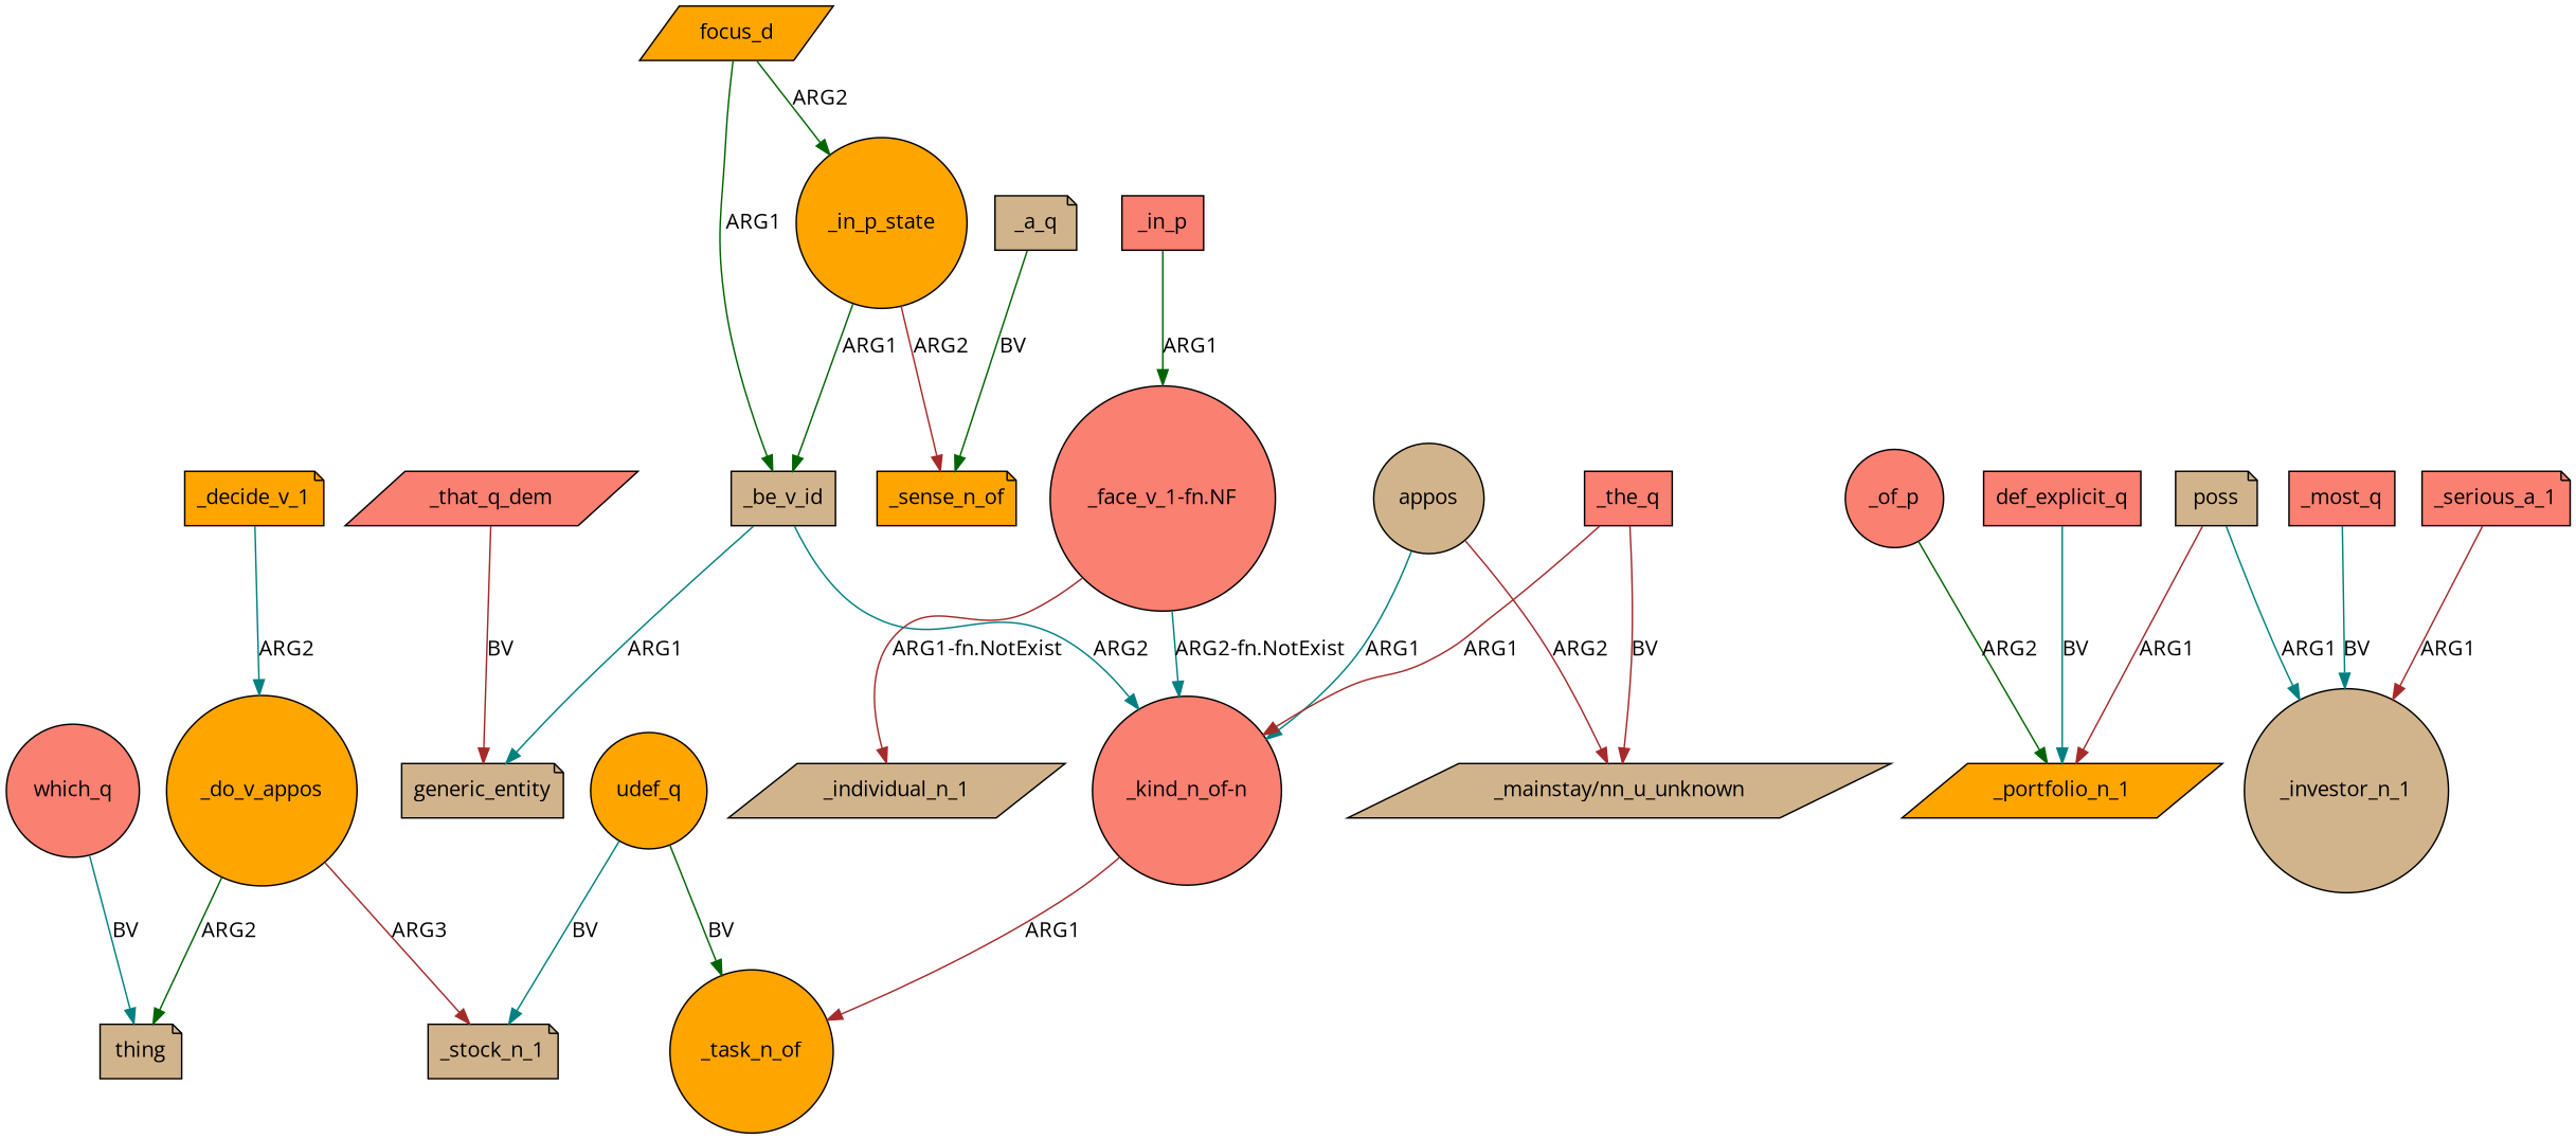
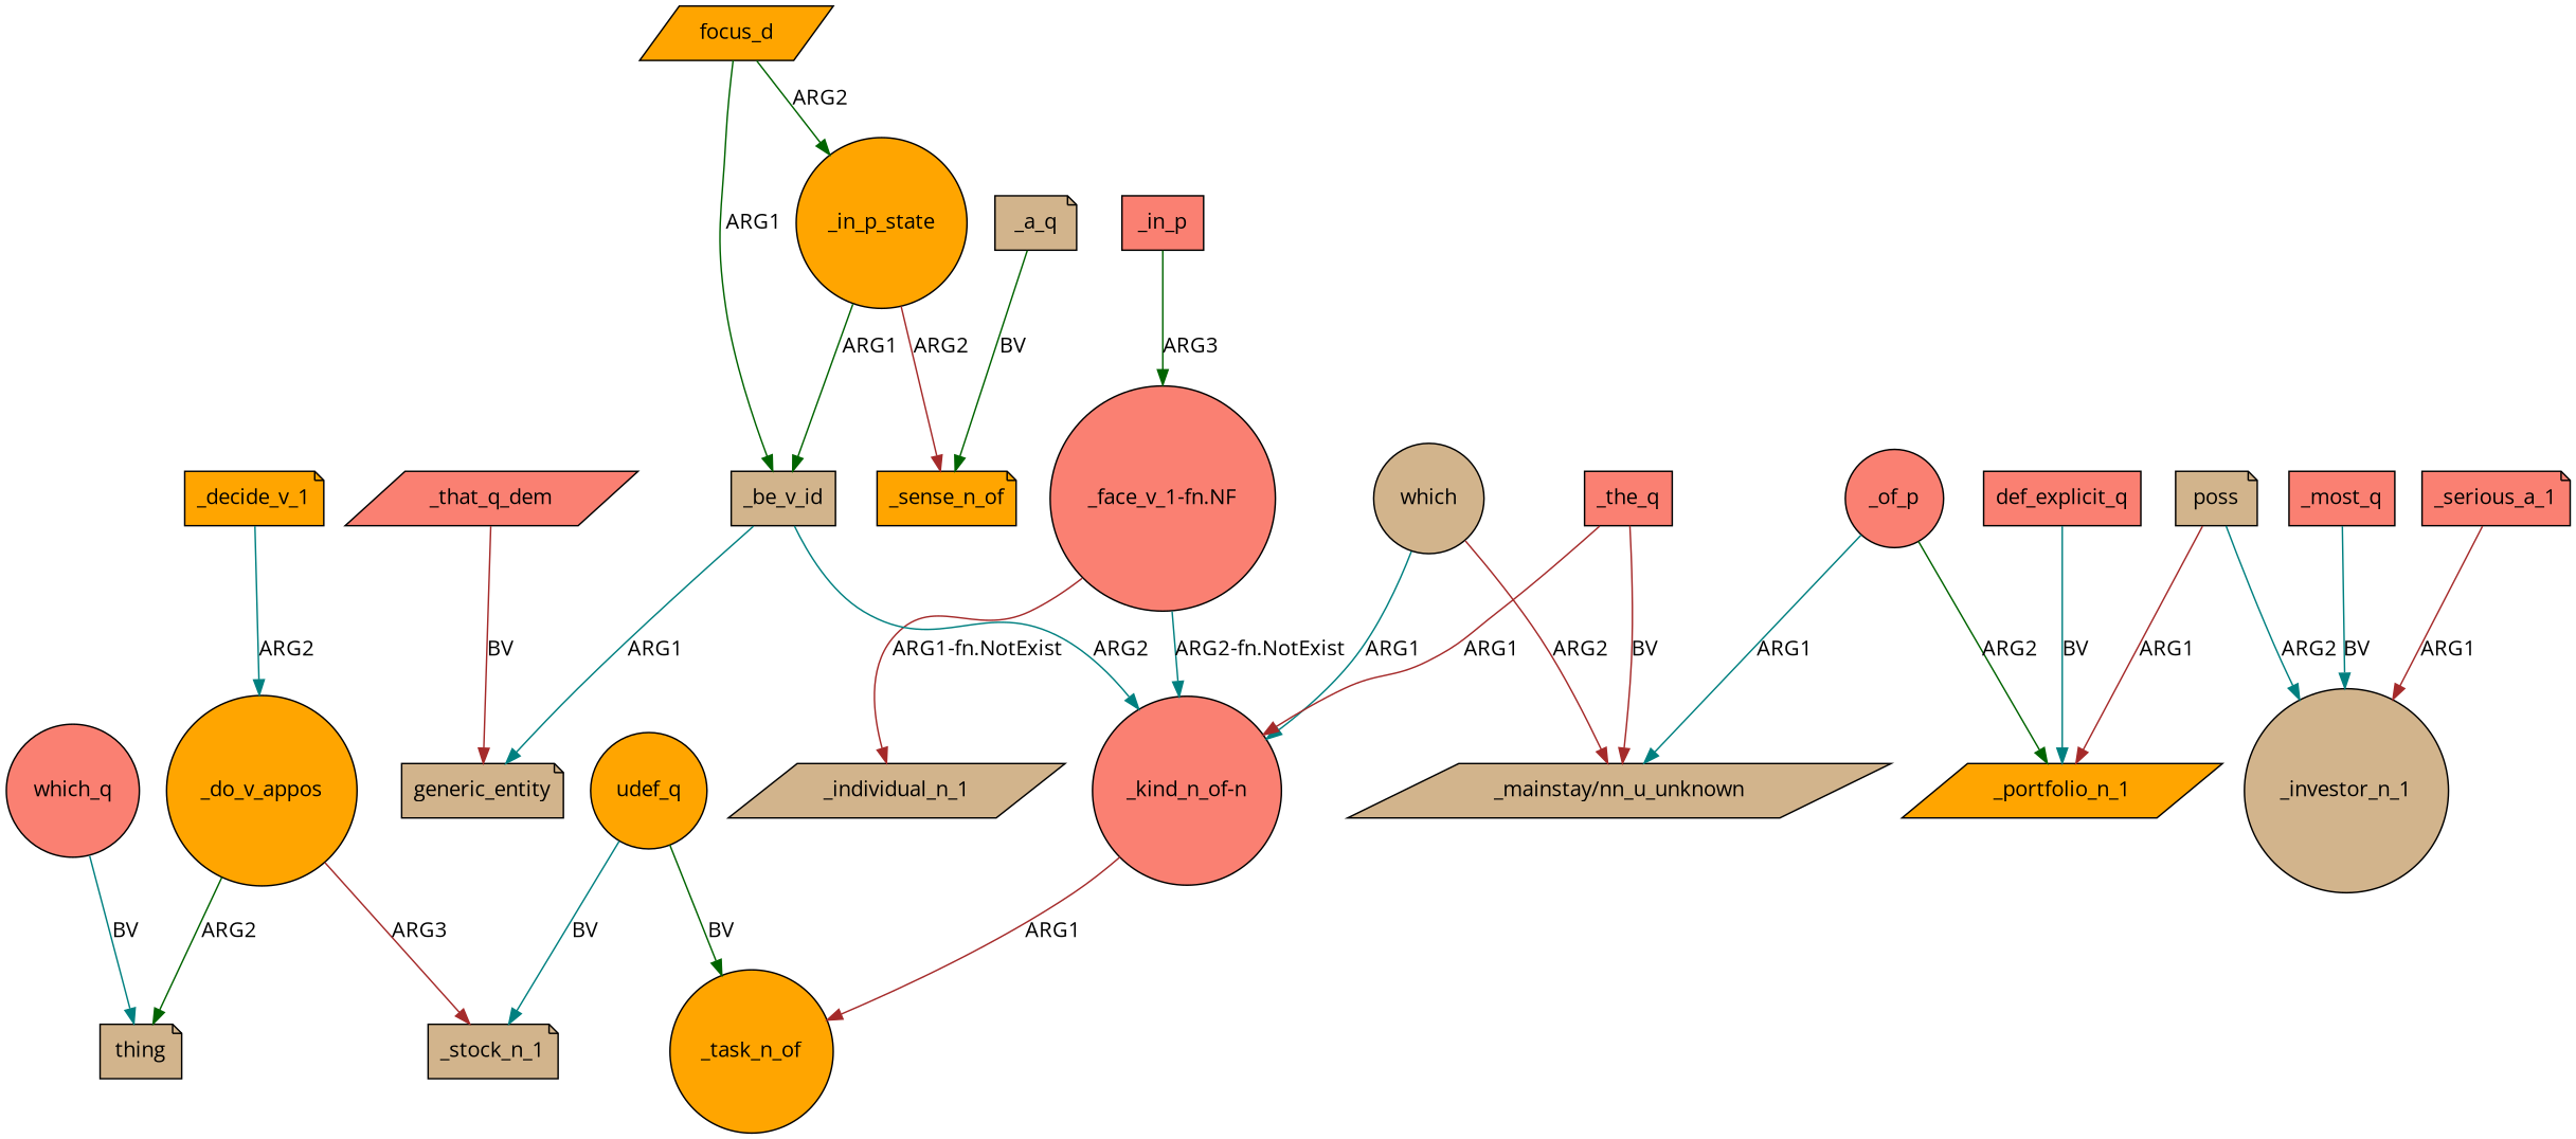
  digraph {
    fontname="Open Sans"
    node [fillcolor=tan fontname="Open Sans" shape=circle style=filled]
    edge [color=teal fontname="Open Sans"]
    _decide_v_1 [fillcolor=orange shape=note]
    n2 [fillcolor=orange label=_do_v_appos]
    _stock_n_1 [shape=note]
    thing [shape=note]
    _a_q [shape=note]
    _sense_n_of [fillcolor=orange shape=note]
    poss [shape=note]
    _investor_n_1
    _portfolio_n_1 [fillcolor=orange shape=parallelogram]
    udef_q [fillcolor=orange]
    _task_n_of [fillcolor=orange]
    _individual_n_1 [shape=parallelogram]
    _that_q_dem [fillcolor=salmon shape=parallelogram]
    generic_entity [shape=note]
    _most_q [fillcolor=salmon shape=box]
    "_face_v_1-fn.NF" [fillcolor=salmon]
    "_kind_n_of-n" [fillcolor=salmon]
    focus_d [fillcolor=orange shape=parallelogram]
    _in_p_state [fillcolor=orange]
    _be_v_id [shape=box]
-   appos
+   appos [label=which]
    "_mainstay/nn_u_unknown" [shape=parallelogram]
    _in_p [fillcolor=salmon shape=box]
    _serious_a_1 [fillcolor=salmon shape=note]
    def_explicit_q [fillcolor=salmon shape=box]
    _of_p [fillcolor=salmon]
    _the_q [fillcolor=salmon shape=box]
    which_q [fillcolor=salmon]
    _decide_v_1 -> n2 [label=ARG2]
    n2 -> _stock_n_1 [color=brown label=ARG3]
    n2 -> thing [color=darkgreen label=ARG2]
    _a_q -> _sense_n_of [color=darkgreen label=BV]
-   poss -> _investor_n_1 [label=ARG1]
+   poss -> _investor_n_1 [label=ARG2]
    poss -> _portfolio_n_1 [color=brown label=ARG1]
    udef_q -> _stock_n_1 [label=BV]
    udef_q -> _task_n_of [color=darkgreen label=BV]
    _that_q_dem -> generic_entity [color=brown label=BV]
    _most_q -> _investor_n_1 [label=BV]
    "_face_v_1-fn.NF" -> _individual_n_1 [color=brown label="ARG1-fn.NotExist"]
    "_face_v_1-fn.NF" -> "_kind_n_of-n" [label="ARG2-fn.NotExist"]
    "_kind_n_of-n" -> _task_n_of [color=brown label=ARG1]
    focus_d -> _in_p_state [color=darkgreen label=ARG2]
    focus_d -> _be_v_id [color=darkgreen label=ARG1]
    _in_p_state -> _sense_n_of [color=brown label=ARG2]
    _in_p_state -> _be_v_id [color=darkgreen label=ARG1]
    _be_v_id -> generic_entity [label=ARG1]
    _be_v_id -> "_kind_n_of-n" [label=ARG2]
    appos -> "_kind_n_of-n" [label=ARG1]
    appos -> "_mainstay/nn_u_unknown" [color=brown label=ARG2]
-   _in_p -> "_face_v_1-fn.NF" [color=darkgreen label=ARG1]
+   _in_p -> "_face_v_1-fn.NF" [color=darkgreen label=ARG3]
    _serious_a_1 -> _investor_n_1 [color=brown label=ARG1]
    def_explicit_q -> _portfolio_n_1 [label=BV]
    _of_p -> _portfolio_n_1 [color=darkgreen label=ARG2]
+   _of_p -> "_mainstay/nn_u_unknown" [label=ARG1]
    _the_q -> "_kind_n_of-n" [color=brown label=ARG1]
    _the_q -> "_mainstay/nn_u_unknown" [color=brown label=BV]
    which_q -> thing [label=BV]
  }
